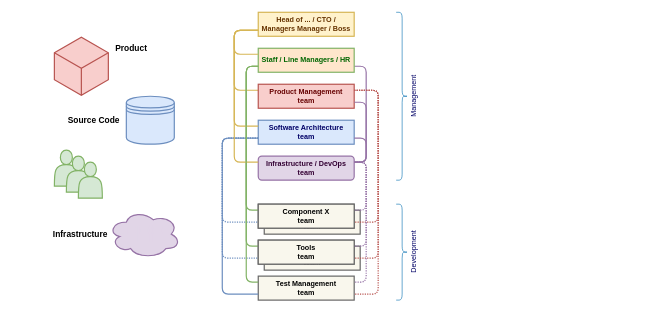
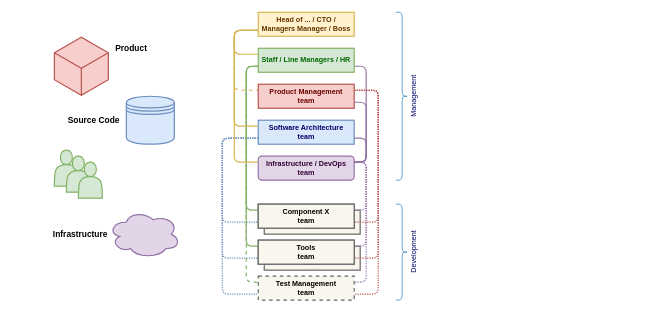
  <mxCell id="0" />
  <mxCell id="1" parent="0" />
  <mxCell id="2" value="Tools&lt;br&gt;team" style="rounded=0;whiteSpace=wrap;html=1;fillColor=#f9f7ed;strokeColor=#666666;strokeWidth=2;fontStyle=1" parent="1" vertex="1"><mxGeometry x="440" y="410" width="160" height="40" as="geometry" /></mxCell>
  <mxCell id="3" value="Component X&lt;br&gt;team" style="rounded=0;whiteSpace=wrap;html=1;fillColor=#f9f7ed;strokeColor=#666666;strokeWidth=2;fontStyle=1" parent="1" vertex="1"><mxGeometry x="440" y="350" width="160" height="40" as="geometry" /></mxCell>
- <mxCell id="4" value="" style="edgeStyle=elbowEdgeStyle;elbow=vertical;startArrow=none;endArrow=none;rounded=1;strokeColor=#d6b656;exitX=0;exitY=0.75;exitDx=0;exitDy=0;entryX=0;entryY=0.25;entryDx=0;entryDy=0;strokeWidth=2;fillColor=#fff2cc;" parent="1" source="10" target="11" edge="1"><mxGeometry relative="1" as="geometry"><Array as="points"><mxPoint x="390" y="130" /><mxPoint x="150" y="130" /><mxPoint x="170" y="120" /></Array></mxGeometry></mxCell>
+ <mxCell id="4" value="" style="edgeStyle=elbowEdgeStyle;elbow=vertical;startArrow=none;endArrow=none;rounded=1;strokeColor=#d6b656;exitX=0;exitY=0.75;exitDx=0;exitDy=0;entryX=0;entryY=0.25;entryDx=0;entryDy=0;strokeWidth=2;fillColor=#fff2cc;dashed=1;" parent="1" source="10" target="11" edge="1"><mxGeometry relative="1" as="geometry"><Array as="points"><mxPoint x="390" y="130" /><mxPoint x="150" y="130" /><mxPoint x="170" y="120" /></Array></mxGeometry></mxCell>
  <mxCell id="5" value="" style="edgeStyle=elbowEdgeStyle;elbow=vertical;startArrow=none;endArrow=none;rounded=1;exitX=1;exitY=0.75;exitDx=0;exitDy=0;strokeColor=#9673a6;entryX=1;entryY=0.25;entryDx=0;entryDy=0;strokeWidth=2;fillColor=#e1d5e7;" parent="1" source="28" target="27" edge="1"><mxGeometry relative="1" as="geometry"><mxPoint x="190" y="80" as="sourcePoint" /><Array as="points"><mxPoint x="610" y="210" /><mxPoint x="330" y="210" /><mxPoint x="390" y="140" /><mxPoint x="150" y="130" /><mxPoint x="170" y="160" /><mxPoint x="190" y="240" /></Array></mxGeometry></mxCell>
  <mxCell id="6" value="" style="edgeStyle=elbowEdgeStyle;elbow=vertical;startArrow=none;endArrow=none;rounded=1;exitX=1;exitY=0.25;exitDx=0;exitDy=0;entryX=1;entryY=0.75;entryDx=0;entryDy=0;strokeColor=#b85450;strokeWidth=2;fillColor=#f8cecc;dashed=1;dashPattern=1 1;" parent="1" source="11" target="15" edge="1"><mxGeometry relative="1" as="geometry"><mxPoint x="150" y="40" as="sourcePoint" /><mxPoint x="150" y="260" as="targetPoint" /><Array as="points"><mxPoint x="630" y="250" /><mxPoint x="390" y="320" /><mxPoint x="130" y="330" /><mxPoint x="150" y="240" /></Array></mxGeometry></mxCell>
  <mxCell id="7" value="" style="edgeStyle=elbowEdgeStyle;elbow=vertical;startArrow=none;endArrow=none;rounded=1;strokeColor=#6c8ebf;exitX=0;exitY=0.75;exitDx=0;exitDy=0;entryX=0;entryY=0.75;entryDx=0;entryDy=0;strokeWidth=2;fillColor=#dae8fc;dashed=1;dashPattern=1 1;" parent="1" source="12" target="13" edge="1"><mxGeometry relative="1" as="geometry"><mxPoint x="410" y="230" as="sourcePoint" /><mxPoint x="350" y="310" as="targetPoint" /><Array as="points"><mxPoint x="370" y="340" /><mxPoint x="390" y="280" /><mxPoint x="370" y="250" /><mxPoint x="130" y="280" /><mxPoint x="150" y="280" /><mxPoint x="160" y="330" /><mxPoint x="140" y="260" /></Array></mxGeometry></mxCell>
  <mxCell id="8" value="" style="edgeStyle=elbowEdgeStyle;elbow=vertical;startArrow=none;endArrow=none;rounded=1;exitX=1;exitY=0.25;exitDx=0;exitDy=0;entryX=1;entryY=0.75;entryDx=0;entryDy=0;strokeColor=#b85450;strokeWidth=2;fillColor=#f8cecc;dashed=1;dashPattern=1 1;" parent="1" source="11" target="13" edge="1"><mxGeometry relative="1" as="geometry"><mxPoint x="200" y="180" as="sourcePoint" /><mxPoint x="150" y="260" as="targetPoint" /><Array as="points"><mxPoint x="630" y="210" /><mxPoint x="390" y="260" /><mxPoint x="130" y="240" /><mxPoint x="160" y="260" /><mxPoint x="130" y="270" /><mxPoint x="130" y="260" /><mxPoint x="140" y="310" /><mxPoint x="150" y="350" /><mxPoint x="170" y="260" /></Array></mxGeometry></mxCell>
  <mxCell id="9" value="" style="edgeStyle=elbowEdgeStyle;elbow=vertical;startArrow=none;endArrow=none;rounded=1;exitX=1;exitY=0.25;exitDx=0;exitDy=0;entryX=1;entryY=0.75;entryDx=0;entryDy=0;strokeColor=#b85450;strokeWidth=2;fillColor=#f8cecc;dashed=1;dashPattern=1 1;" parent="1" source="11" target="14" edge="1"><mxGeometry relative="1" as="geometry"><mxPoint x="360" y="170" as="sourcePoint" /><mxPoint x="360" y="310" as="targetPoint" /><Array as="points"><mxPoint x="630" y="240" /><mxPoint x="390" y="330" /><mxPoint x="400" y="270" /><mxPoint x="140" y="250" /><mxPoint x="170" y="270" /><mxPoint x="140" y="280" /><mxPoint x="140" y="270" /><mxPoint x="150" y="320" /><mxPoint x="160" y="360" /><mxPoint x="180" y="270" /></Array></mxGeometry></mxCell>
  <mxCell id="10" value="Head of ... / CTO / Managers Manager / Boss" style="rounded=0;whiteSpace=wrap;html=1;fillColor=#fff2cc;strokeColor=#d6b656;strokeWidth=2;fontStyle=1;fontColor=#663300;" parent="1" vertex="1"><mxGeometry x="430" y="20" width="160" height="40" as="geometry" /></mxCell>
  <mxCell id="11" value="Product Management&lt;br&gt;team" style="rounded=0;whiteSpace=wrap;html=1;fillColor=#f8cecc;strokeColor=#b85450;strokeWidth=2;fontColor=#660000;fontStyle=1" parent="1" vertex="1"><mxGeometry x="430" y="140" width="160" height="40" as="geometry" /></mxCell>
  <mxCell id="12" value="Software Architecture&lt;br&gt;team" style="rounded=0;whiteSpace=wrap;html=1;fillColor=#dae8fc;strokeColor=#6c8ebf;strokeWidth=2;fontColor=#000066;fontStyle=1" parent="1" vertex="1"><mxGeometry x="430" y="200" width="160" height="40" as="geometry" /></mxCell>
  <mxCell id="13" value="Component X&lt;br&gt;team" style="rounded=0;whiteSpace=wrap;html=1;fillColor=#f9f7ed;strokeColor=#666666;strokeWidth=2;fontStyle=1" parent="1" vertex="1"><mxGeometry x="430" y="340" width="160" height="40" as="geometry" /></mxCell>
  <mxCell id="14" value="Tools&lt;br&gt;team" style="rounded=0;whiteSpace=wrap;html=1;fillColor=#f9f7ed;strokeColor=#666666;strokeWidth=2;fontStyle=1" parent="1" vertex="1"><mxGeometry x="430" y="400" width="160" height="40" as="geometry" /></mxCell>
- <mxCell id="15" value="Test Management&lt;br&gt;team" style="rounded=0;whiteSpace=wrap;html=1;fillColor=#f9f7ed;strokeColor=#666666;strokeWidth=2;fontStyle=1" parent="1" vertex="1"><mxGeometry x="430" y="460" width="160" height="40" as="geometry" /></mxCell>
- <mxCell id="16" value="" style="edgeStyle=elbowEdgeStyle;elbow=vertical;startArrow=none;endArrow=none;rounded=1;entryX=0;entryY=0.75;entryDx=0;entryDy=0;strokeColor=#6c8ebf;exitX=0;exitY=0.75;exitDx=0;exitDy=0;strokeWidth=2;fillColor=#dae8fc;dashed=0;dashPattern=1 1;" parent="1" source="12" target="15" edge="1"><mxGeometry relative="1" as="geometry"><mxPoint x="430" y="230" as="sourcePoint" /><mxPoint x="440" y="370" as="targetPoint" /><Array as="points"><mxPoint x="370" y="340" /><mxPoint x="390" y="330" /><mxPoint x="400" y="340" /><mxPoint x="410" y="260" /><mxPoint x="170" y="290" /><mxPoint x="190" y="290" /><mxPoint x="200" y="340" /><mxPoint x="180" y="270" /></Array></mxGeometry></mxCell>
+ <mxCell id="15" value="Test Management&lt;br&gt;team" style="rounded=0;whiteSpace=wrap;html=1;fillColor=#f9f7ed;strokeColor=#666666;strokeWidth=2;fontStyle=1;dashed=1;" parent="1" vertex="1"><mxGeometry x="430" y="460" width="160" height="40" as="geometry" /></mxCell>
+ <mxCell id="16" value="" style="edgeStyle=elbowEdgeStyle;elbow=vertical;startArrow=none;endArrow=none;rounded=1;entryX=0;entryY=0.75;entryDx=0;entryDy=0;strokeColor=#6c8ebf;exitX=0;exitY=0.75;exitDx=0;exitDy=0;strokeWidth=2;fillColor=#dae8fc;dashed=1;dashPattern=1 1;" parent="1" source="12" target="15" edge="1"><mxGeometry relative="1" as="geometry"><mxPoint x="430" y="230" as="sourcePoint" /><mxPoint x="440" y="370" as="targetPoint" /><Array as="points"><mxPoint x="370" y="340" /><mxPoint x="390" y="330" /><mxPoint x="400" y="340" /><mxPoint x="410" y="260" /><mxPoint x="170" y="290" /><mxPoint x="190" y="290" /><mxPoint x="200" y="340" /><mxPoint x="180" y="270" /></Array></mxGeometry></mxCell>
  <mxCell id="17" value="" style="edgeStyle=elbowEdgeStyle;elbow=vertical;startArrow=none;endArrow=none;rounded=1;entryX=0;entryY=0.75;entryDx=0;entryDy=0;strokeColor=#6c8ebf;exitX=0;exitY=0.75;exitDx=0;exitDy=0;strokeWidth=2;fillColor=#dae8fc;dashed=1;dashPattern=1 1;" parent="1" source="12" target="14" edge="1"><mxGeometry relative="1" as="geometry"><mxPoint x="440" y="230" as="sourcePoint" /><mxPoint x="440" y="430" as="targetPoint" /><Array as="points"><mxPoint x="370" y="300" /><mxPoint x="390" y="290" /><mxPoint x="410" y="350" /><mxPoint x="420" y="270" /><mxPoint x="180" y="300" /><mxPoint x="200" y="300" /><mxPoint x="210" y="350" /><mxPoint x="190" y="280" /></Array></mxGeometry></mxCell>
  <mxCell id="18" value="" style="shape=actor;whiteSpace=wrap;html=1;strokeWidth=2;fillColor=#d5e8d4;strokeColor=#82b366;" parent="1" vertex="1"><mxGeometry x="90" y="250" width="40" height="60" as="geometry" /></mxCell>
  <mxCell id="19" value="" style="shape=actor;whiteSpace=wrap;html=1;strokeWidth=2;fillColor=#d5e8d4;strokeColor=#82b366;" parent="1" vertex="1"><mxGeometry x="110" y="260" width="40" height="60" as="geometry" /></mxCell>
  <mxCell id="20" value="" style="shape=actor;whiteSpace=wrap;html=1;strokeWidth=2;fillColor=#d5e8d4;strokeColor=#82b366;" parent="1" vertex="1"><mxGeometry x="130" y="270" width="40" height="60" as="geometry" /></mxCell>
  <mxCell id="21" value="" style="shape=datastore;whiteSpace=wrap;html=1;strokeWidth=2;fillColor=#dae8fc;strokeColor=#6c8ebf;" parent="1" vertex="1"><mxGeometry x="210" y="160" width="80" height="80" as="geometry" /></mxCell>
  <mxCell id="22" value="" style="html=1;whiteSpace=wrap;aspect=fixed;shape=isoCube;backgroundOutline=1;strokeWidth=2;horizontal=1;verticalAlign=middle;align=center;fillColor=#f8cecc;strokeColor=#b85450;" parent="1" vertex="1"><mxGeometry x="90" y="60" width="90" height="100" as="geometry" /></mxCell>
  <mxCell id="23" value="" style="ellipse;shape=cloud;whiteSpace=wrap;html=1;strokeWidth=2;fillColor=#e1d5e7;strokeColor=#9673a6;" parent="1" vertex="1"><mxGeometry x="180" y="350" width="120" height="80" as="geometry" /></mxCell>
  <mxCell id="24" value="Product" style="text;html=1;strokeColor=none;fillColor=none;align=left;verticalAlign=middle;rounded=0;fontStyle=1;fontSize=14;" parent="1" vertex="1"><mxGeometry x="190" y="70" width="80" height="20" as="geometry" /></mxCell>
  <mxCell id="25" value="Source Code" style="text;html=1;strokeColor=none;fillColor=none;align=right;verticalAlign=middle;rounded=0;fontStyle=1;fontSize=14;" parent="1" vertex="1"><mxGeometry x="120" y="190" width="80" height="20" as="geometry" /></mxCell>
  <mxCell id="26" value="Infrastructure" style="text;html=1;strokeColor=none;fillColor=none;align=right;verticalAlign=middle;rounded=0;fontStyle=1;fontSize=14;" parent="1" vertex="1"><mxGeometry x="80" y="380" width="100" height="20" as="geometry" /></mxCell>
  <mxCell id="27" value="Infrastructure / DevOps&lt;br&gt;team" style="whiteSpace=wrap;html=1;fillColor=#e1d5e7;strokeColor=#9673a6;strokeWidth=2;fontColor=#330033;fontStyle=1;rounded=1;" parent="1" vertex="1"><mxGeometry x="430" y="260" width="160" height="40" as="geometry" /></mxCell>
- <mxCell id="28" value="Staff / Line Managers / HR" style="rounded=0;whiteSpace=wrap;html=1;fillColor=#ffe6cc;strokeColor=#82b366;strokeWidth=2;fontColor=#006600;fontStyle=1;" parent="1" vertex="1"><mxGeometry x="430" y="80" width="160" height="40" as="geometry" /></mxCell>
+ <mxCell id="28" value="Staff / Line Managers / HR" style="rounded=0;whiteSpace=wrap;html=1;fillColor=#d5e8d4;strokeColor=#82b366;strokeWidth=2;fontColor=#006600;fontStyle=1" parent="1" vertex="1"><mxGeometry x="430" y="80" width="160" height="40" as="geometry" /></mxCell>
  <mxCell id="29" value="" style="edgeStyle=elbowEdgeStyle;elbow=vertical;startArrow=none;endArrow=none;rounded=1;strokeColor=#82b366;exitX=0;exitY=0.75;exitDx=0;exitDy=0;entryX=0;entryY=0.25;entryDx=0;entryDy=0;strokeWidth=2;fillColor=#d5e8d4;" parent="1" source="28" target="13" edge="1"><mxGeometry relative="1" as="geometry"><Array as="points"><mxPoint x="410" y="270" /><mxPoint x="370" y="270" /><mxPoint x="330" y="170" /><mxPoint x="90" y="170" /><mxPoint x="110" y="160" /></Array><mxPoint x="370" y="90" as="sourcePoint" /><mxPoint x="370" y="190" as="targetPoint" /></mxGeometry></mxCell>
  <mxCell id="30" value="" style="edgeStyle=elbowEdgeStyle;elbow=vertical;startArrow=none;endArrow=none;rounded=1;exitX=0;exitY=0.75;exitDx=0;exitDy=0;strokeColor=#d6b656;strokeWidth=2;fillColor=#fff2cc;entryX=0;entryY=0.25;entryDx=0;entryDy=0;" parent="1" source="10" target="28" edge="1"><mxGeometry relative="1" as="geometry"><mxPoint x="380" y="70" as="sourcePoint" /><Array as="points"><mxPoint x="390" y="90" /><mxPoint x="100" y="150" /><mxPoint x="120" y="180" /><mxPoint x="140" y="260" /></Array><mxPoint x="380" y="230" as="targetPoint" /></mxGeometry></mxCell>
  <mxCell id="31" value="" style="edgeStyle=elbowEdgeStyle;elbow=vertical;startArrow=none;endArrow=none;rounded=1;strokeColor=#82b366;exitX=0;exitY=0.75;exitDx=0;exitDy=0;entryX=0;entryY=0.25;entryDx=0;entryDy=0;strokeWidth=2;fillColor=#d5e8d4;" parent="1" source="28" target="14" edge="1"><mxGeometry relative="1" as="geometry"><Array as="points"><mxPoint x="410" y="240" /><mxPoint x="350" y="270" /><mxPoint x="310" y="270" /><mxPoint x="270" y="170" /><mxPoint x="30" y="170" /><mxPoint x="50" y="160" /></Array><mxPoint x="370" y="110" as="sourcePoint" /><mxPoint x="370" y="350" as="targetPoint" /></mxGeometry></mxCell>
  <mxCell id="32" value="" style="edgeStyle=elbowEdgeStyle;elbow=vertical;startArrow=none;endArrow=none;rounded=1;strokeColor=#9673a6;entryX=1;entryY=0.25;entryDx=0;entryDy=0;strokeWidth=2;fillColor=#e1d5e7;exitX=1;exitY=0.75;exitDx=0;exitDy=0;" parent="1" source="11" target="27" edge="1"><mxGeometry relative="1" as="geometry"><mxPoint x="970" y="120" as="sourcePoint" /><Array as="points"><mxPoint x="610" y="240" /><mxPoint x="990" y="220" /><mxPoint x="710" y="220" /><mxPoint x="770" y="150" /><mxPoint x="530" y="140" /><mxPoint x="550" y="170" /><mxPoint x="570" y="250" /></Array><mxPoint x="970" y="280" as="targetPoint" /></mxGeometry></mxCell>
  <mxCell id="33" value="" style="edgeStyle=elbowEdgeStyle;elbow=vertical;startArrow=none;endArrow=none;rounded=1;strokeColor=#d6b656;exitX=0;exitY=0.75;exitDx=0;exitDy=0;entryX=0;entryY=0.25;entryDx=0;entryDy=0;strokeWidth=2;fillColor=#fff2cc;" parent="1" source="10" target="12" edge="1"><mxGeometry relative="1" as="geometry"><Array as="points"><mxPoint x="390" y="150" /><mxPoint x="340" y="160" /><mxPoint x="100" y="160" /><mxPoint x="120" y="150" /></Array><mxPoint x="380" y="80" as="sourcePoint" /><mxPoint x="380" y="180" as="targetPoint" /></mxGeometry></mxCell>
  <mxCell id="34" value="" style="edgeStyle=elbowEdgeStyle;elbow=vertical;startArrow=none;endArrow=none;rounded=1;strokeColor=#d6b656;exitX=0;exitY=0.75;exitDx=0;exitDy=0;entryX=0;entryY=0.25;entryDx=0;entryDy=0;strokeWidth=2;fillColor=#fff2cc;" parent="1" source="10" target="27" edge="1"><mxGeometry relative="1" as="geometry"><Array as="points"><mxPoint x="390" y="190" /><mxPoint x="340" y="160" /><mxPoint x="290" y="170" /><mxPoint x="50" y="170" /><mxPoint x="70" y="160" /></Array><mxPoint x="380" y="60" as="sourcePoint" /><mxPoint x="380" y="220" as="targetPoint" /></mxGeometry></mxCell>
  <mxCell id="35" value="" style="edgeStyle=elbowEdgeStyle;elbow=vertical;startArrow=none;endArrow=none;rounded=1;strokeColor=#9673a6;entryX=1;entryY=0.25;entryDx=0;entryDy=0;strokeWidth=2;fillColor=#e1d5e7;exitX=1;exitY=0.75;exitDx=0;exitDy=0;" parent="1" source="12" target="27" edge="1"><mxGeometry relative="1" as="geometry"><mxPoint x="620" y="170" as="sourcePoint" /><Array as="points"><mxPoint x="610" y="260" /><mxPoint x="1020" y="220" /><mxPoint x="740" y="220" /><mxPoint x="800" y="150" /><mxPoint x="560" y="140" /><mxPoint x="580" y="170" /><mxPoint x="600" y="250" /></Array><mxPoint x="620" y="270" as="targetPoint" /></mxGeometry></mxCell>
  <mxCell id="36" value="" style="edgeStyle=elbowEdgeStyle;elbow=vertical;startArrow=none;endArrow=none;rounded=1;strokeColor=#9673a6;entryX=1;entryY=0.25;entryDx=0;entryDy=0;strokeWidth=2;fillColor=#e1d5e7;exitX=1;exitY=0.25;exitDx=0;exitDy=0;dashed=1;dashPattern=1 1;" parent="1" source="27" target="13" edge="1"><mxGeometry relative="1" as="geometry"><mxPoint x="600" y="250" as="sourcePoint" /><Array as="points"><mxPoint x="610" y="330" /><mxPoint x="620" y="280" /><mxPoint x="1030" y="240" /><mxPoint x="750" y="240" /><mxPoint x="810" y="170" /><mxPoint x="570" y="160" /><mxPoint x="590" y="190" /><mxPoint x="610" y="270" /></Array><mxPoint x="600" y="290" as="targetPoint" /></mxGeometry></mxCell>
- <mxCell id="37" value="" style="edgeStyle=elbowEdgeStyle;elbow=vertical;startArrow=none;endArrow=none;rounded=1;strokeColor=#82b366;exitX=0;exitY=0.75;exitDx=0;exitDy=0;entryX=0;entryY=0.25;entryDx=0;entryDy=0;strokeWidth=2;fillColor=#d5e8d4;" parent="1" source="28" target="15" edge="1"><mxGeometry relative="1" as="geometry"><Array as="points"><mxPoint x="410" y="310" /><mxPoint x="400" y="240" /><mxPoint x="340" y="270" /><mxPoint x="300" y="270" /><mxPoint x="260" y="170" /><mxPoint x="20" y="170" /><mxPoint x="40" y="160" /></Array><mxPoint x="420" y="110" as="sourcePoint" /><mxPoint x="420" y="410" as="targetPoint" /></mxGeometry></mxCell>
+ <mxCell id="37" value="" style="edgeStyle=elbowEdgeStyle;elbow=vertical;startArrow=none;endArrow=none;rounded=1;strokeColor=#82b366;exitX=0;exitY=0.75;exitDx=0;exitDy=0;entryX=0;entryY=0.25;entryDx=0;entryDy=0;strokeWidth=2;fillColor=#d5e8d4;dashed=1;" parent="1" source="28" target="15" edge="1"><mxGeometry relative="1" as="geometry"><Array as="points"><mxPoint x="410" y="310" /><mxPoint x="400" y="240" /><mxPoint x="340" y="270" /><mxPoint x="300" y="270" /><mxPoint x="260" y="170" /><mxPoint x="20" y="170" /><mxPoint x="40" y="160" /></Array><mxPoint x="420" y="110" as="sourcePoint" /><mxPoint x="420" y="410" as="targetPoint" /></mxGeometry></mxCell>
  <mxCell id="38" value="" style="edgeStyle=elbowEdgeStyle;elbow=vertical;startArrow=none;endArrow=none;rounded=1;strokeColor=#9673a6;entryX=1;entryY=0.25;entryDx=0;entryDy=0;strokeWidth=2;fillColor=#e1d5e7;exitX=1;exitY=0.25;exitDx=0;exitDy=0;dashed=1;dashPattern=1 1;" parent="1" source="27" target="14" edge="1"><mxGeometry relative="1" as="geometry"><mxPoint x="620" y="270" as="sourcePoint" /><Array as="points"><mxPoint x="610" y="370" /><mxPoint x="640" y="330" /><mxPoint x="650" y="280" /><mxPoint x="1060" y="240" /><mxPoint x="780" y="240" /><mxPoint x="840" y="170" /><mxPoint x="600" y="160" /><mxPoint x="620" y="190" /><mxPoint x="640" y="270" /></Array><mxPoint x="620" y="350" as="targetPoint" /></mxGeometry></mxCell>
  <mxCell id="39" value="" style="edgeStyle=elbowEdgeStyle;elbow=vertical;startArrow=none;endArrow=none;rounded=1;strokeColor=#9673a6;entryX=1;entryY=0.25;entryDx=0;entryDy=0;strokeWidth=2;fillColor=#e1d5e7;exitX=1;exitY=0.25;exitDx=0;exitDy=0;dashed=1;dashPattern=1 1;" parent="1" source="27" target="15" edge="1"><mxGeometry relative="1" as="geometry"><mxPoint x="610" y="290" as="sourcePoint" /><Array as="points"><mxPoint x="610" y="400" /><mxPoint x="630" y="390" /><mxPoint x="660" y="350" /><mxPoint x="670" y="300" /><mxPoint x="1080" y="260" /><mxPoint x="800" y="260" /><mxPoint x="860" y="190" /><mxPoint x="620" y="180" /><mxPoint x="640" y="210" /><mxPoint x="660" y="290" /></Array><mxPoint x="610" y="430" as="targetPoint" /></mxGeometry></mxCell>
  <mxCell id="40" value="" style="outlineConnect=0;fillColor=#e1d5e7;strokeColor=#9673a6;dashed=0;verticalLabelPosition=bottom;verticalAlign=top;align=center;html=1;fontSize=12;fontStyle=0;aspect=fixed;pointerEvents=1;shape=mxgraph.aws4.traditional_server;" parent="1" vertex="1"><mxGeometry x="211.35" y="375" width="17.31" height="30" as="geometry" /></mxCell>
  <mxCell id="41" value="" style="outlineConnect=0;fillColor=#e1d5e7;strokeColor=#9673a6;dashed=0;verticalLabelPosition=bottom;verticalAlign=top;align=center;html=1;fontSize=12;fontStyle=0;aspect=fixed;pointerEvents=1;shape=mxgraph.aws4.traditional_server;" parent="1" vertex="1"><mxGeometry x="231.35" y="375" width="17.31" height="30" as="geometry" /></mxCell>
  <mxCell id="42" value="" style="outlineConnect=0;fillColor=#e1d5e7;strokeColor=#9673a6;dashed=0;verticalLabelPosition=bottom;verticalAlign=top;align=center;html=1;fontSize=12;fontStyle=0;aspect=fixed;pointerEvents=1;shape=mxgraph.aws4.traditional_server;" parent="1" vertex="1"><mxGeometry x="252.69" y="375" width="17.31" height="30" as="geometry" /></mxCell>
  <mxCell id="43" value="Component X&lt;br&gt;team" style="rounded=0;whiteSpace=wrap;html=1;fillColor=#f9f7ed;strokeColor=#666666;strokeWidth=2;fontStyle=1" parent="1" vertex="1"><mxGeometry x="430" y="340" width="160" height="40" as="geometry" /></mxCell>
  <mxCell id="44" value="Tools&lt;br&gt;team" style="rounded=0;whiteSpace=wrap;html=1;fillColor=#f9f7ed;strokeColor=#666666;strokeWidth=2;fontStyle=1" parent="1" vertex="1"><mxGeometry x="430" y="400" width="160" height="40" as="geometry" /></mxCell>
  <mxCell id="45" value="" style="shape=curlyBracket;whiteSpace=wrap;html=1;rounded=1;strokeColor=#006EAF;fillColor=#1ba1e2;fontColor=#000066;flipH=1;" vertex="1" parent="1"><mxGeometry x="660" y="20" width="20" height="280" as="geometry" /></mxCell>
  <mxCell id="46" value="" style="shape=curlyBracket;whiteSpace=wrap;html=1;rounded=1;strokeColor=#006EAF;fillColor=#1ba1e2;fontColor=#ffffff;flipH=1;" vertex="1" parent="1"><mxGeometry x="660" y="340" width="20" height="160" as="geometry" /></mxCell>
  <mxCell id="47" value="Management" style="text;html=1;resizable=0;autosize=1;align=center;verticalAlign=middle;points=[];fillColor=none;strokeColor=none;rounded=0;fontColor=#000066;rotation=-90;" vertex="1" parent="1"><mxGeometry x="650" y="150" width="80" height="20" as="geometry" /></mxCell>
  <mxCell id="48" value="Development" style="text;html=1;resizable=0;autosize=1;align=center;verticalAlign=middle;points=[];fillColor=none;strokeColor=none;rounded=0;fontColor=#000066;rotation=-90;" vertex="1" parent="1"><mxGeometry x="650" y="410" width="80" height="20" as="geometry" /></mxCell>
